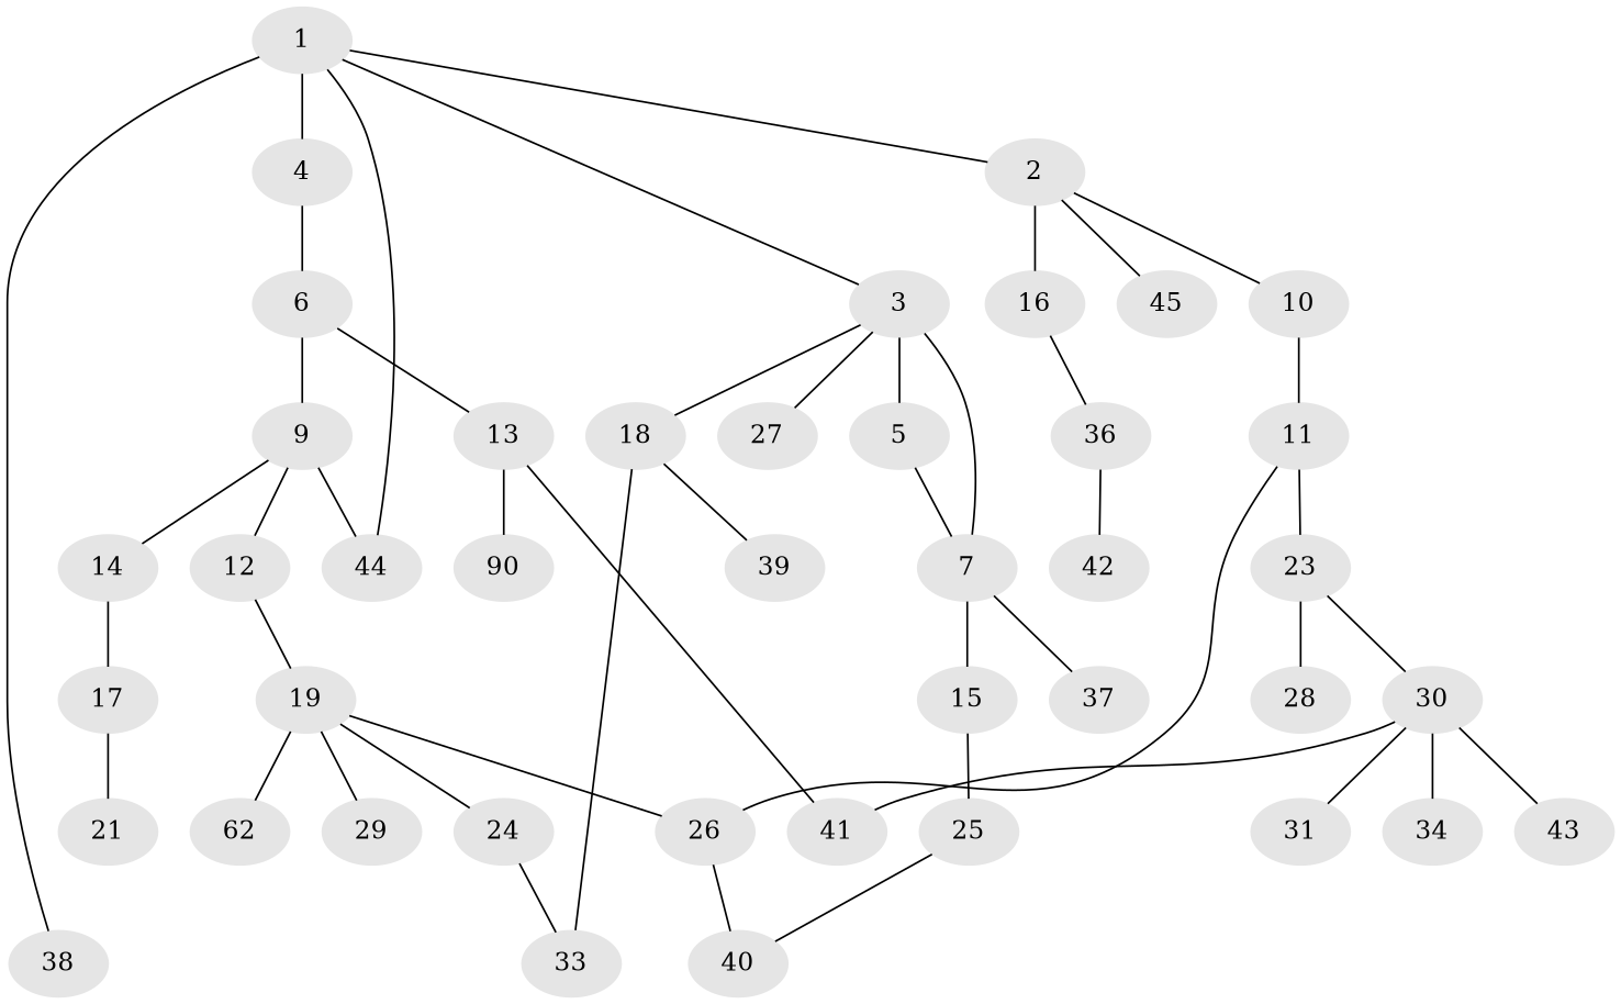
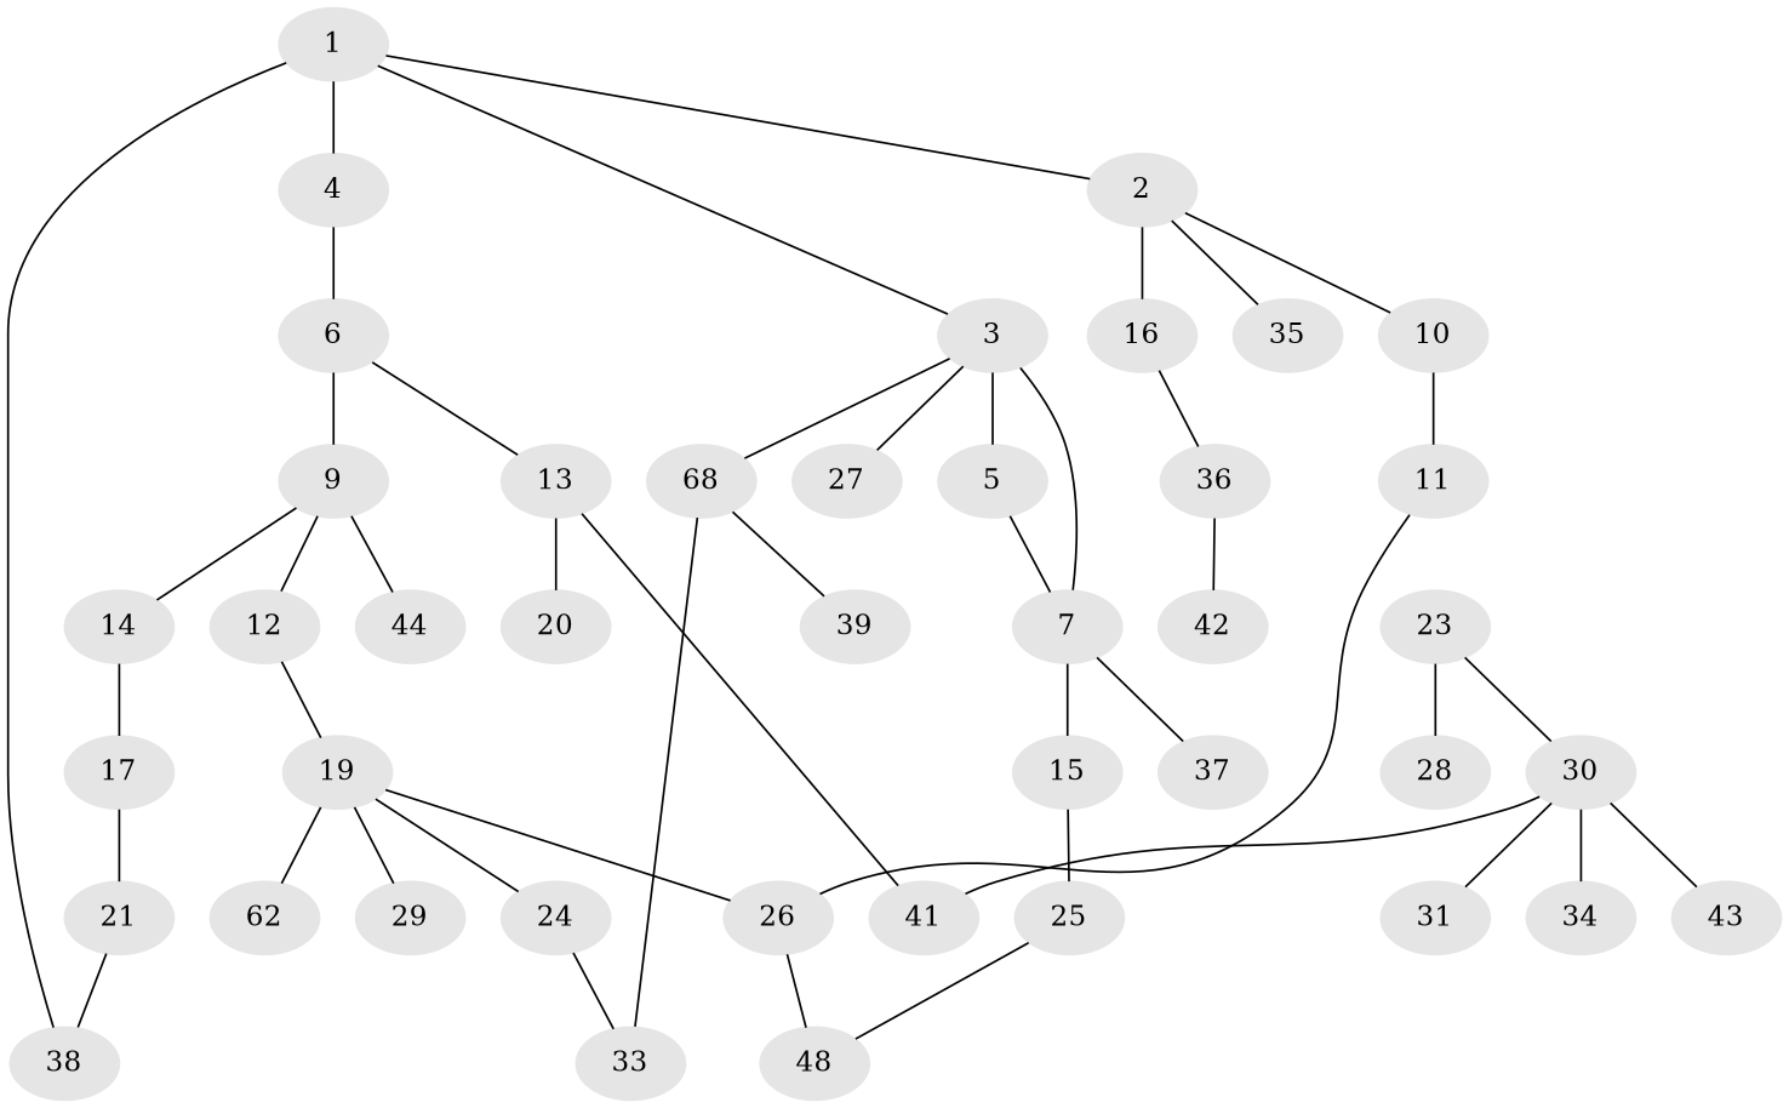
  graph {
    fontname="DejaVu Serif"
    node [color=gray90 fontname="DejaVu Serif" style=filled]
    edge [fontname="DejaVu Serif" weight=1.0]
    1
    2
    3
    4
    38
    44
    10
    16
-   35 [label=45]
+   35
    5
    7
-   18
+   18 [label=68]
    27
    6
    11
    36
    15
    37
    33
    39
    9
    13
    12
    14
-   20 [label=90]
+   20
    41
    25
    19
    17
    23
    26
    28
    30
-   40
+   40 [label=48]
    n35 [label=62]
    24
    29
    21
    42
    31
    34
    43
    1 -- 2
    1 -- 3
    1 -- 4 [weight=3.0]
    1 -- 38
-   1 -- 44
    2 -- 10
    2 -- 16 [weight=2.0]
    2 -- 35
    3 -- 5 [weight=4.0]
    3 -- 7
    3 -- 18
    3 -- 27
    4 -- 6
    10 -- 11
    16 -- 36
    5 -- 7
    7 -- 15
    7 -- 37
    18 -- 33
    18 -- 39
    6 -- 9
    6 -- 13
-   11 -- 23
    11 -- 26
    36 -- 42
    15 -- 25
    9 -- 44 [weight=2.0]
    9 -- 12
    9 -- 14
    13 -- 20
    13 -- 41
    12 -- 19 [weight=2.0]
    14 -- 17
    25 -- 40
    19 -- 26
    19 -- n35
    19 -- 24
    19 -- 29
    17 -- 21
    23 -- 28
    23 -- 30
    26 -- 40
    30 -- 41
    30 -- 31
    30 -- 34
    30 -- 43
    24 -- 33
+   21 -- 38
  }
